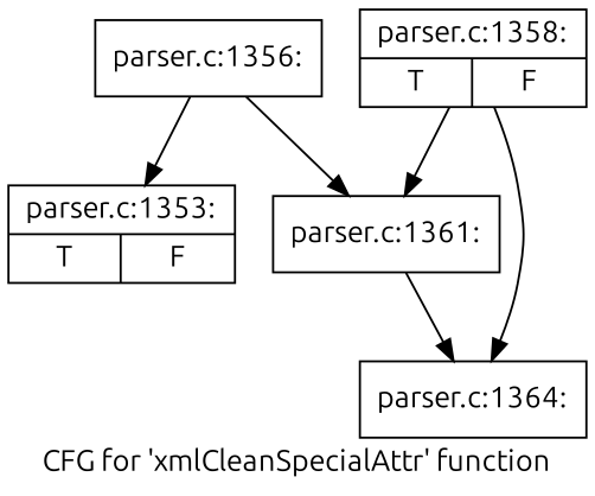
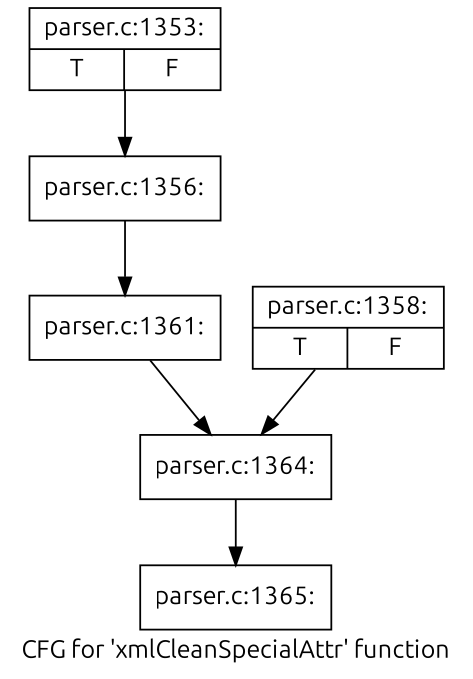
  digraph {
    fontname=Ubuntu
    label="CFG for 'xmlCleanSpecialAttr' function"
    node [fontname=Ubuntu shape=record]
    edge [fontname=Ubuntu]
    n1 [label="{parser.c:1353:|{<s0>T|<s1>F}}"]
    n2 [label="{parser.c:1356:}"]
    n3 [label="{parser.c:1361:}"]
    n4 [label="{parser.c:1358:|{<s0>T|<s1>F}}"]
    n5 [label="{parser.c:1364:}"]
-   n2 -> n1
+   n6 [label="{parser.c:1365:}"]
+   n1 -> n2
    n2 -> n3
    n3 -> n5
-   n4 -> n3
    n4 -> n5
+   n5 -> n6
  }
